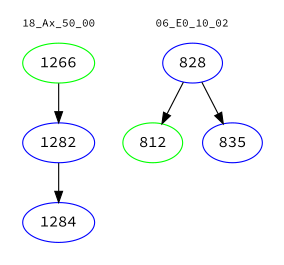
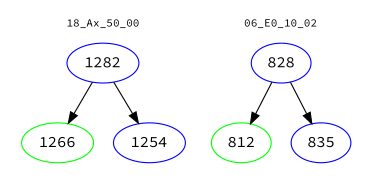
  digraph {
    fontname="Source Code Pro"
    node [color=blue fontname="Source Code Pro"]
    edge [color=black fontname="Source Code Pro"]
    n1 [label=1282]
    n2 [color=green label=1266]
-   n3 [label=1284]
+   n3 [label=1254]
    n4 [label=828]
    n5 [color=green label=812]
    n6 [label=835]
    subgraph cluster_1 {
      color=white
      fontsize=10
      label="18_Ax_50_00"
      n1
      n2
      n3
    }
    subgraph cluster_2 {
      color=white
      fontsize=10
      label="06_E0_10_02"
      n4
      n5
      n6
    }
-   n2 -> n1
+   n1 -> n2
    n1 -> n3
    n4 -> n5
    n4 -> n6
  }
